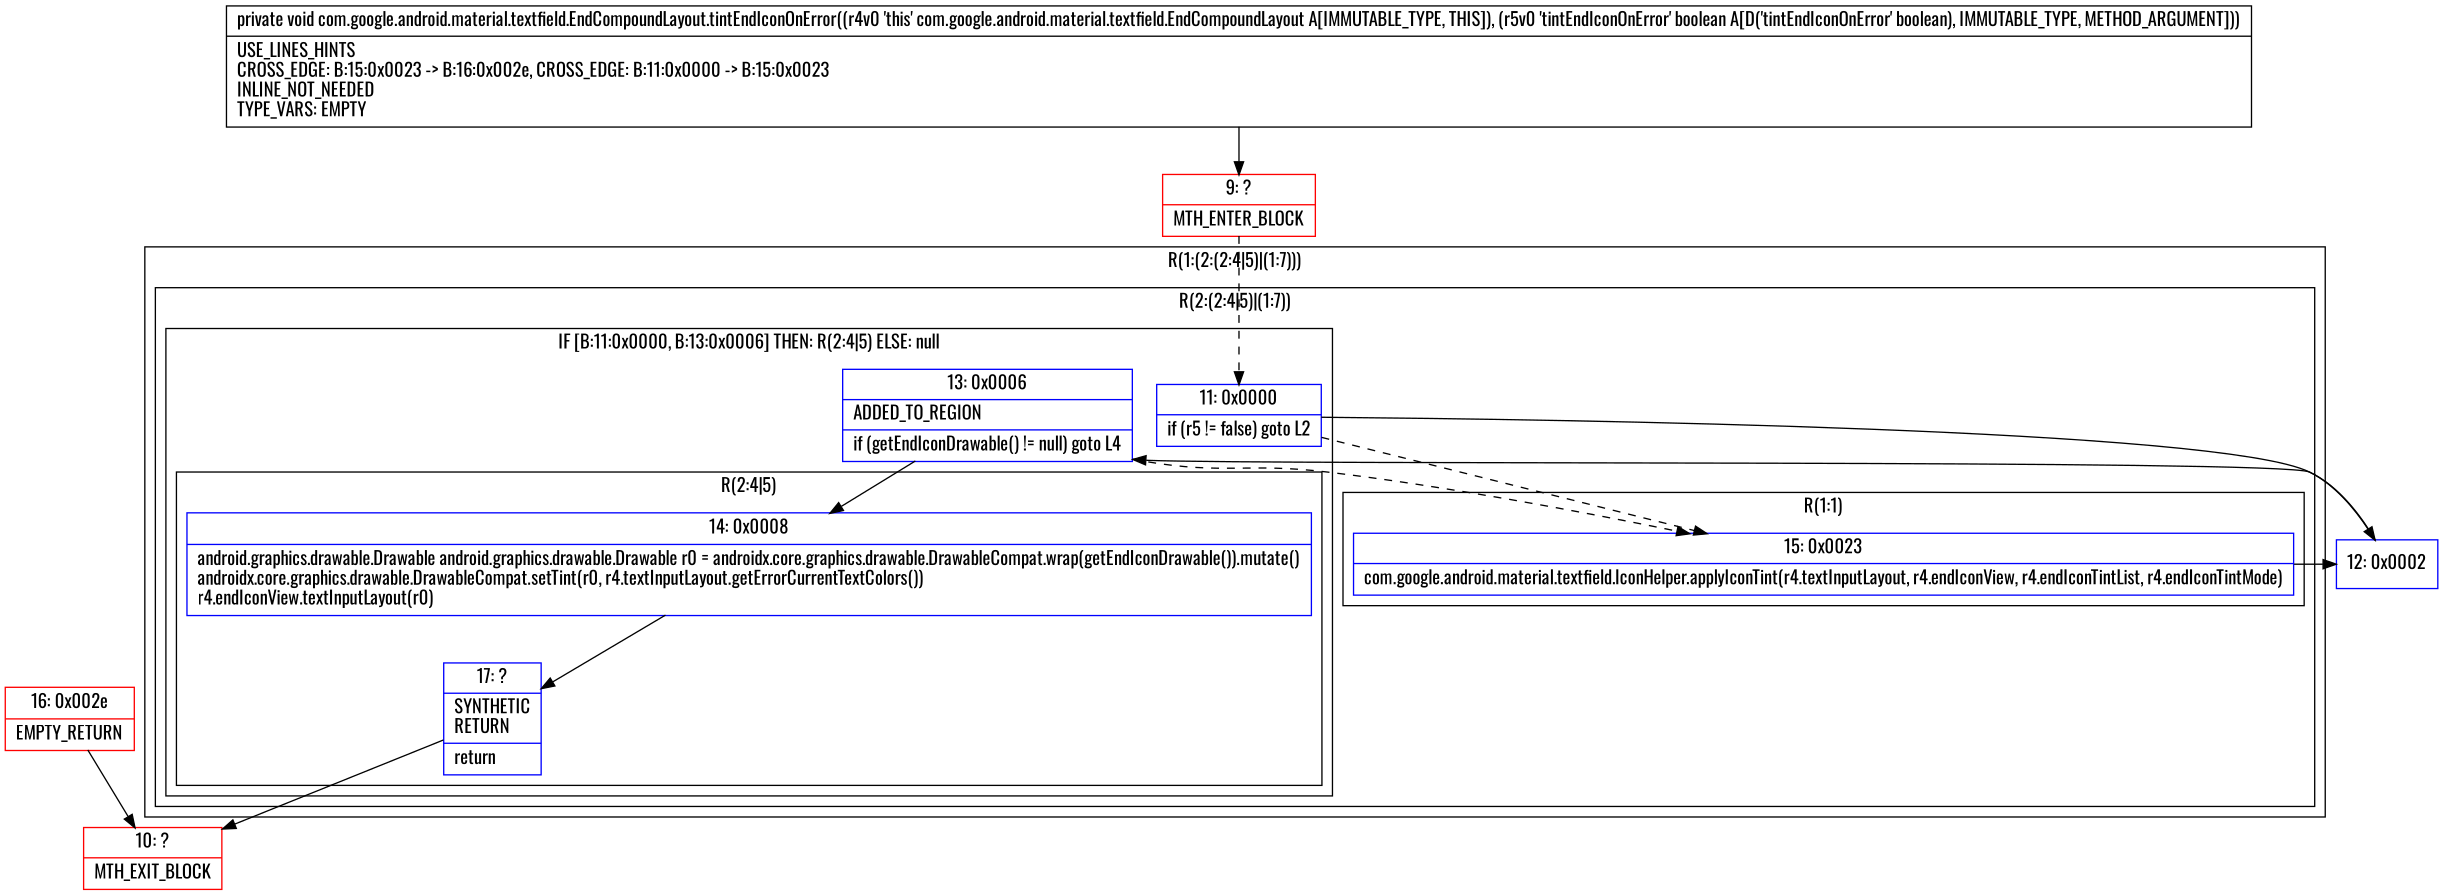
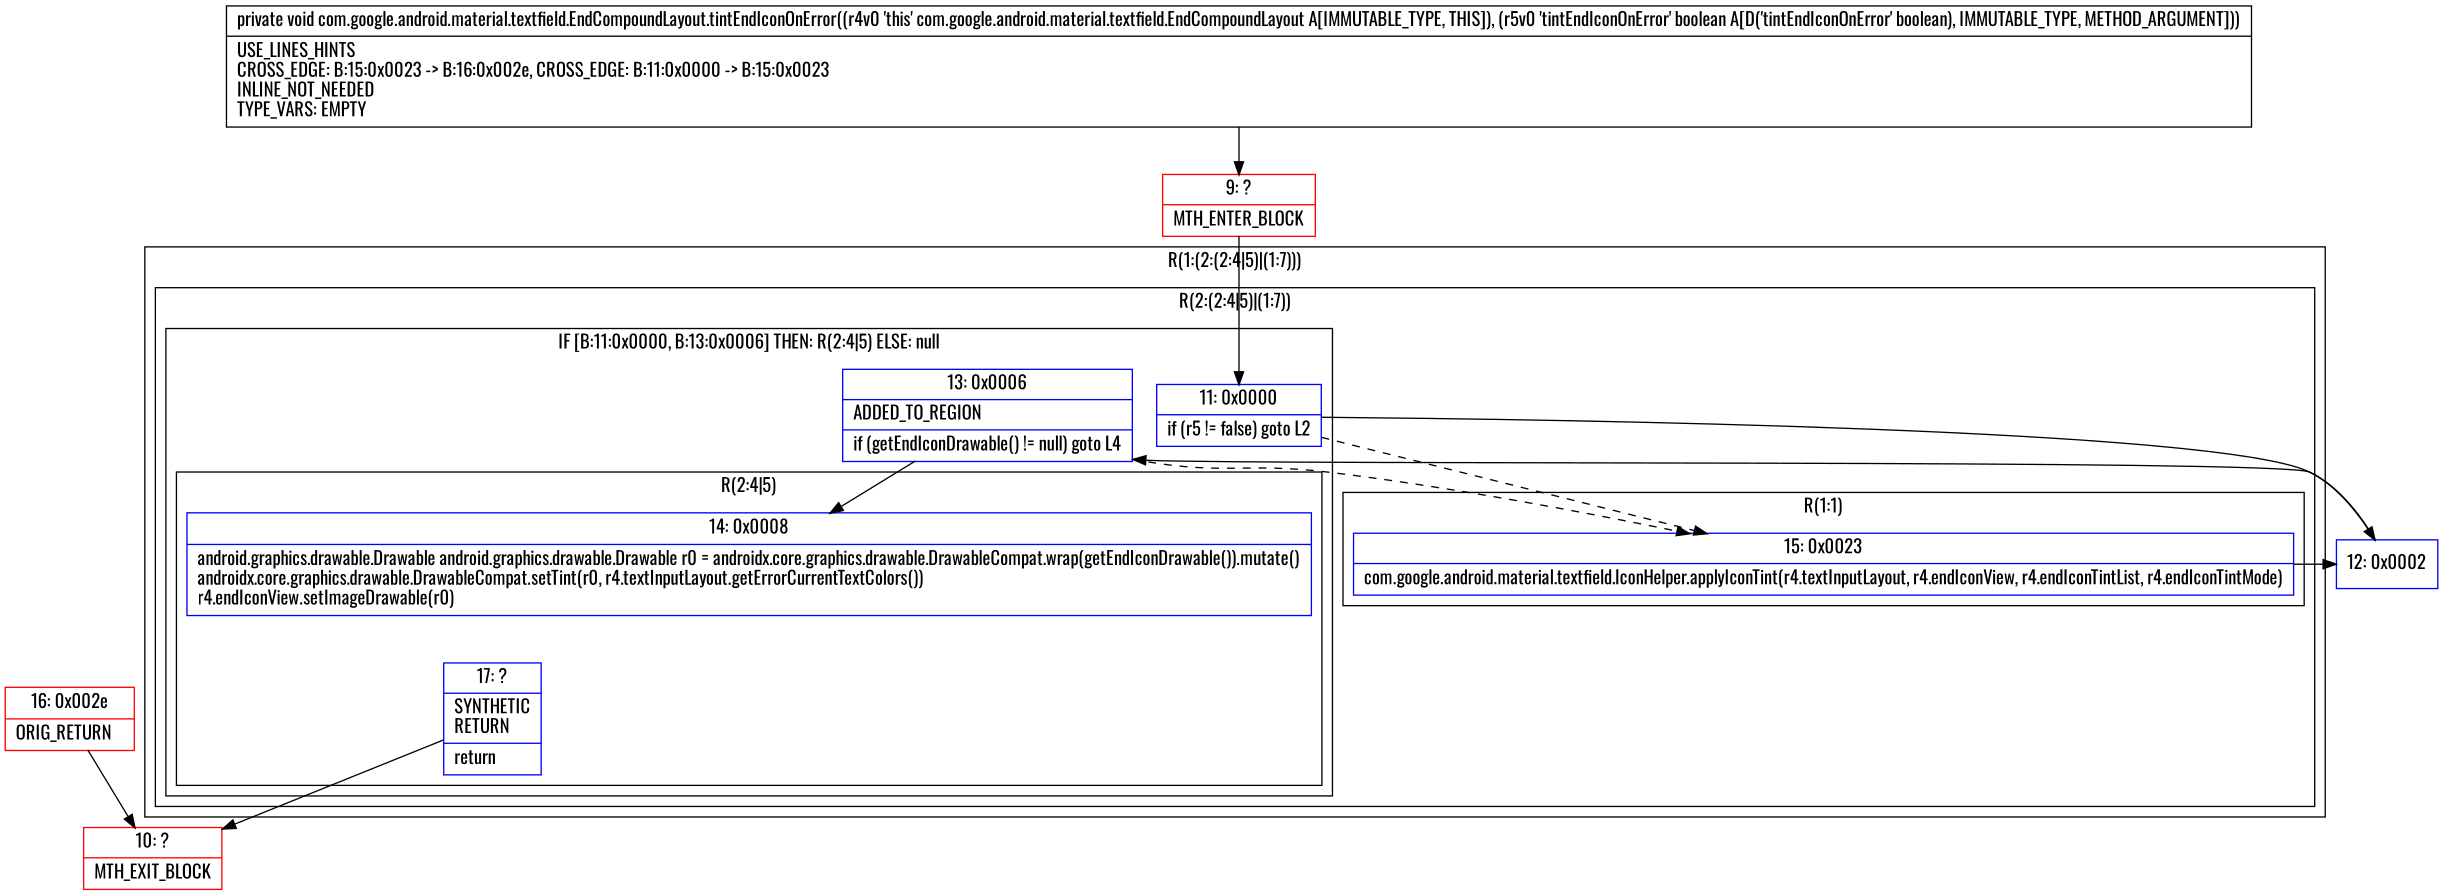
  digraph {
    fontname=Oswald
    node [color=blue fontname=Oswald shape=record]
    edge [fontname=Oswald]
-   n1 [label="{14\:\ 0x0008|android.graphics.drawable.Drawable android.graphics.drawable.Drawable r0 = androidx.core.graphics.drawable.DrawableCompat.wrap(getEndIconDrawable()).mutate()\landroidx.core.graphics.drawable.DrawableCompat.setTint(r0, r4.textInputLayout.getErrorCurrentTextColors())\lr4.endIconView.textInputLayout(r0)\l}"]
+   n1 [label="{14\:\ 0x0008|android.graphics.drawable.Drawable android.graphics.drawable.Drawable r0 = androidx.core.graphics.drawable.DrawableCompat.wrap(getEndIconDrawable()).mutate()\landroidx.core.graphics.drawable.DrawableCompat.setTint(r0, r4.textInputLayout.getErrorCurrentTextColors())\lr4.endIconView.setImageDrawable(r0)\l}"]
    n2 [label="{17\:\ ?|SYNTHETIC\lRETURN\l|return\l}"]
    n3 [label="{11\:\ 0x0000|if (r5 != false) goto L2\l}"]
    n4 [label="{13\:\ 0x0006|ADDED_TO_REGION\l|if (getEndIconDrawable() != null) goto L4\l}"]
    n5 [label="{15\:\ 0x0023|com.google.android.material.textfield.IconHelper.applyIconTint(r4.textInputLayout, r4.endIconView, r4.endIconTintList, r4.endIconTintMode)\l}"]
    n6 [color=red label="{10\:\ ?|MTH_EXIT_BLOCK\l}"]
    n7 [label="{12\:\ 0x0002}"]
-   n8 [color=red label="{16\:\ 0x002e|EMPTY_RETURN\l}"]
+   n8 [color=red label="{16\:\ 0x002e|ORIG_RETURN\l}"]
    n9 [color=red label="{9\:\ ?|MTH_ENTER_BLOCK\l}"]
    n10 [label="{private void com.google.android.material.textfield.EndCompoundLayout.tintEndIconOnError((r4v0 'this' com.google.android.material.textfield.EndCompoundLayout A[IMMUTABLE_TYPE, THIS]), (r5v0 'tintEndIconOnError' boolean A[D('tintEndIconOnError' boolean), IMMUTABLE_TYPE, METHOD_ARGUMENT]))  | USE_LINES_HINTS\lCROSS_EDGE: B:15:0x0023 \-\> B:16:0x002e, CROSS_EDGE: B:11:0x0000 \-\> B:15:0x0023\lINLINE_NOT_NEEDED\lTYPE_VARS: EMPTY\l}" color=""]
    subgraph cluster_1 {
      label="R(1:(2:(2:4|5)|(1:7)))"
      subgraph cluster_2 {
        label="R(2:(2:4|5)|(1:7))"
        subgraph cluster_3 {
          label="IF [B:11:0x0000, B:13:0x0006] THEN: R(2:4|5) ELSE: null"
          n3
          n4
          subgraph cluster_4 {
            label="R(2:4|5)"
            n1
            n2
          }
        }
        subgraph cluster_5 {
          label="R(1:1)"
          n5
        }
      }
    }
-   n1 -> n2
    n2 -> n6
    n3 -> n5 [style=dashed]
    n3 -> n7
    n4 -> n1
    n4 -> n5 [style=dashed]
    n5 -> n7
    n7 -> n4
    n8 -> n6
-   n9 -> n3 [style=dashed]
+   n9 -> n3
    n10 -> n9
  }
